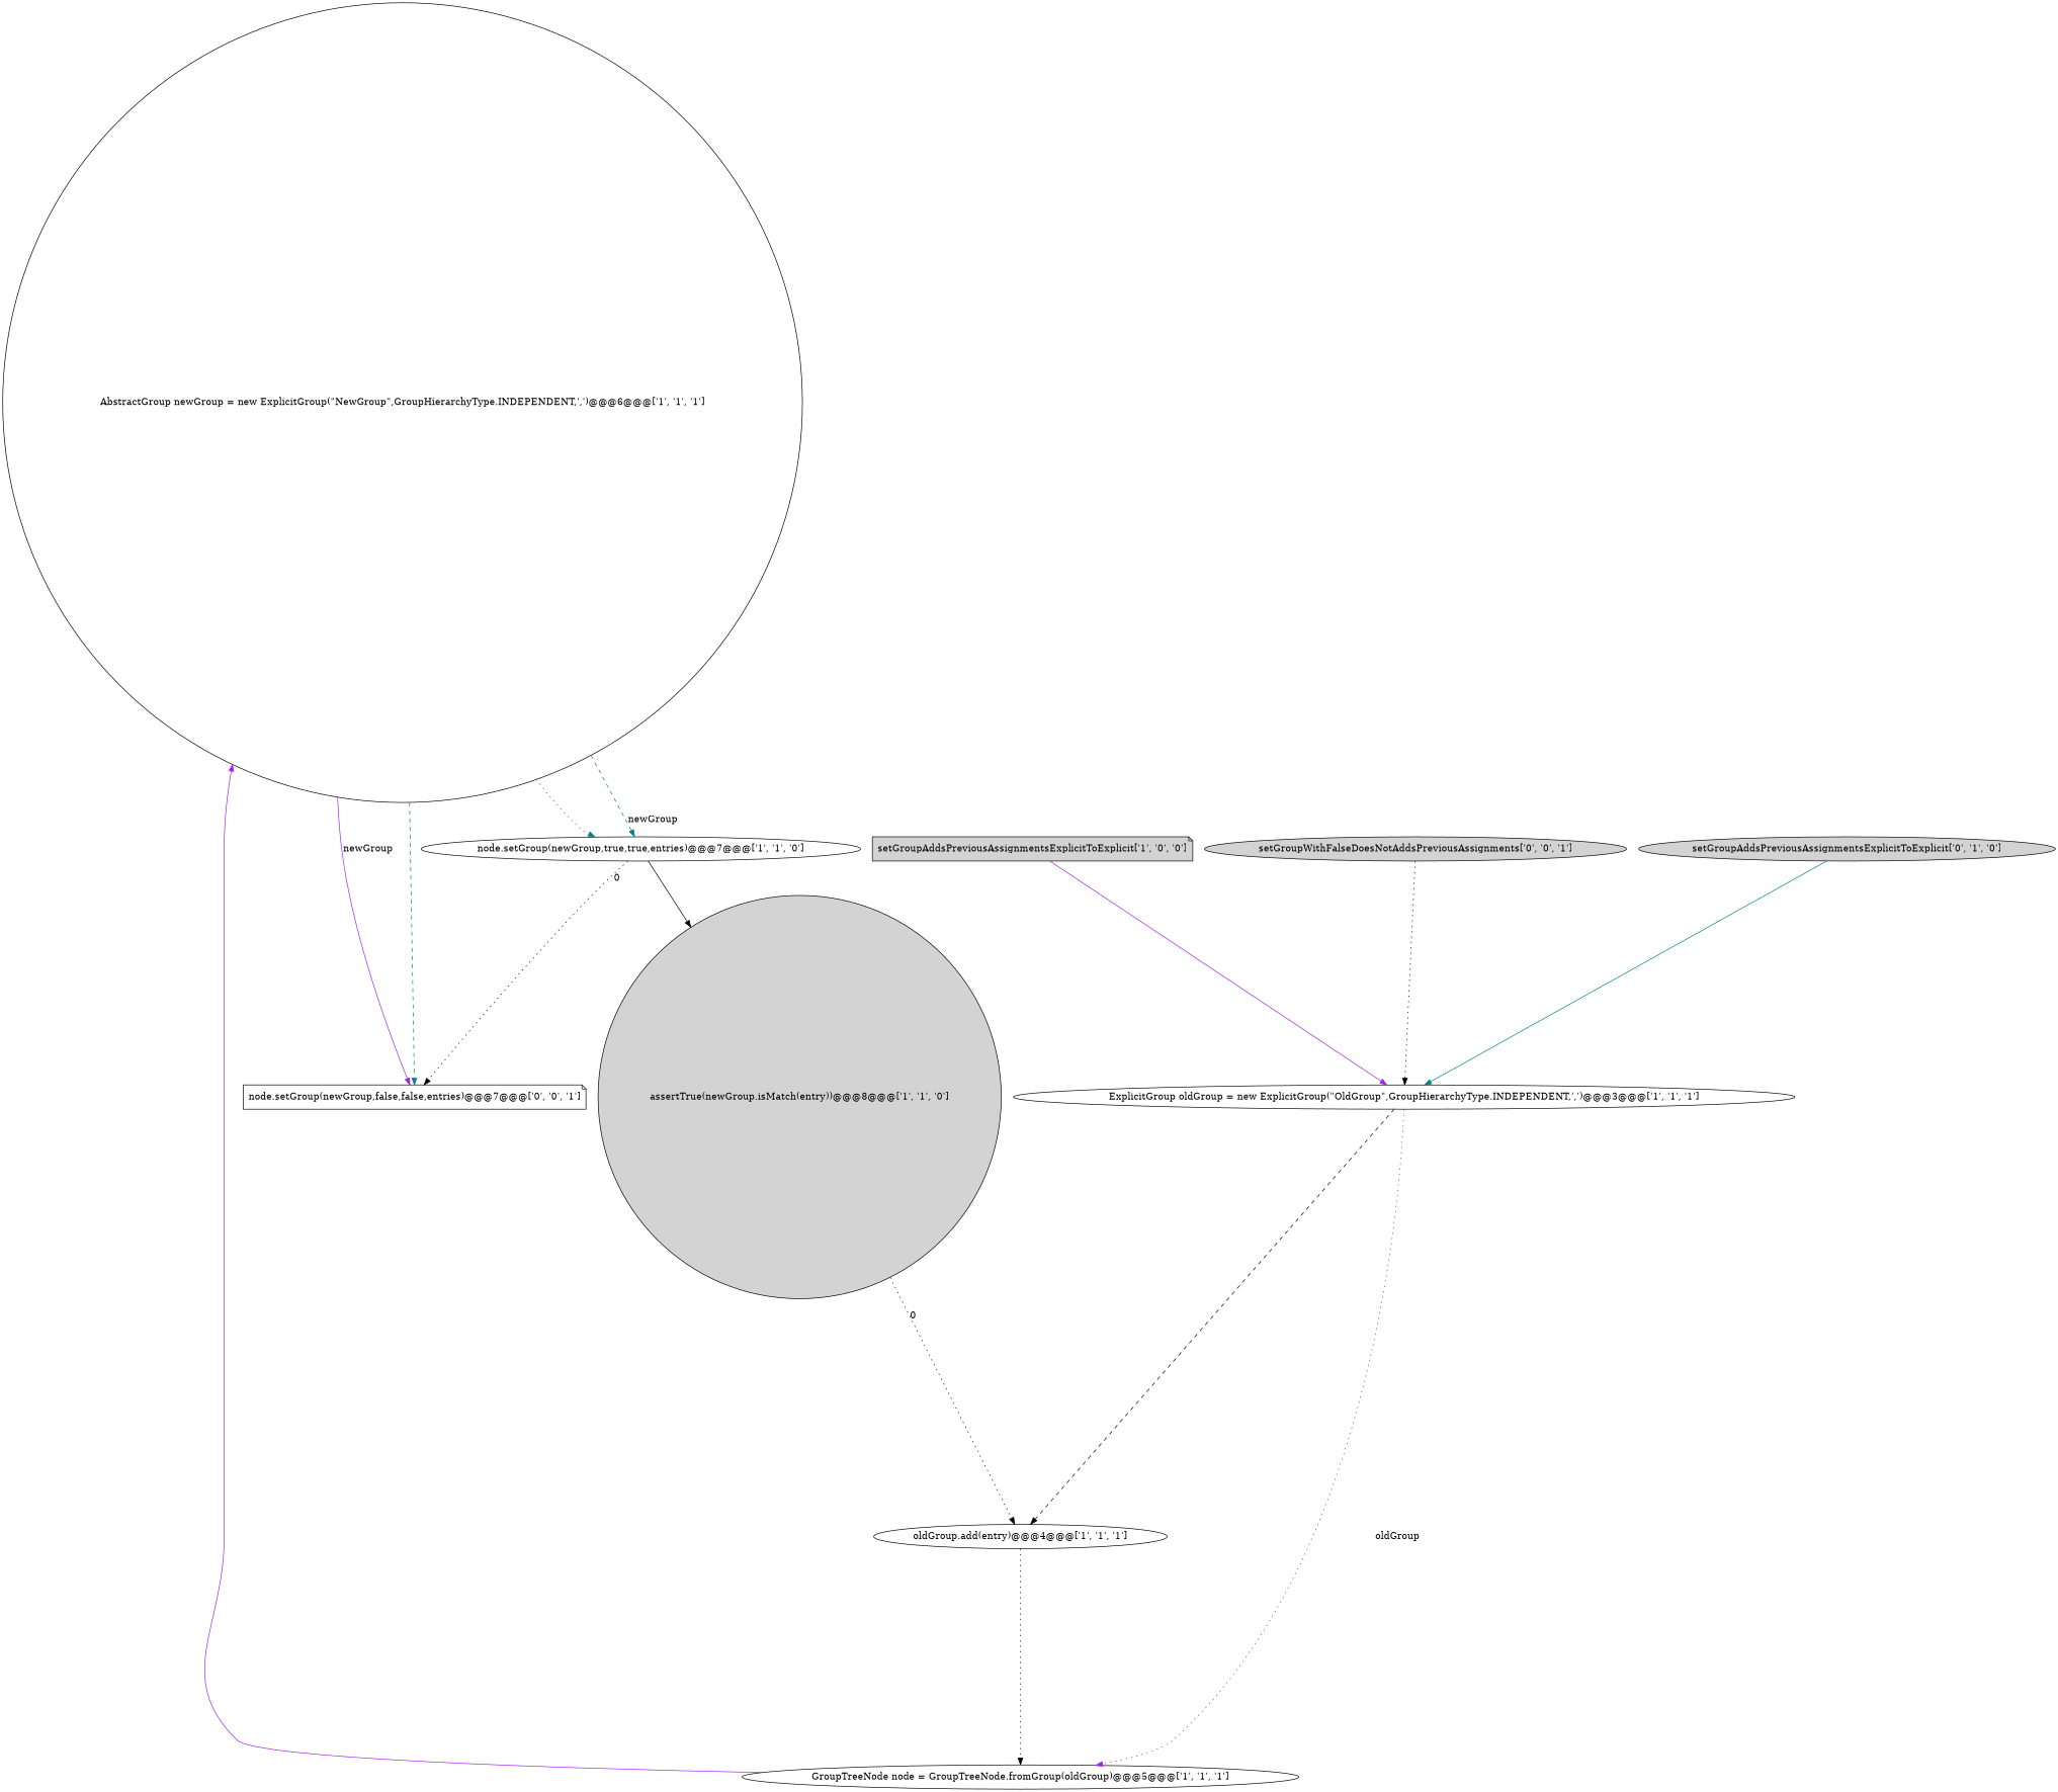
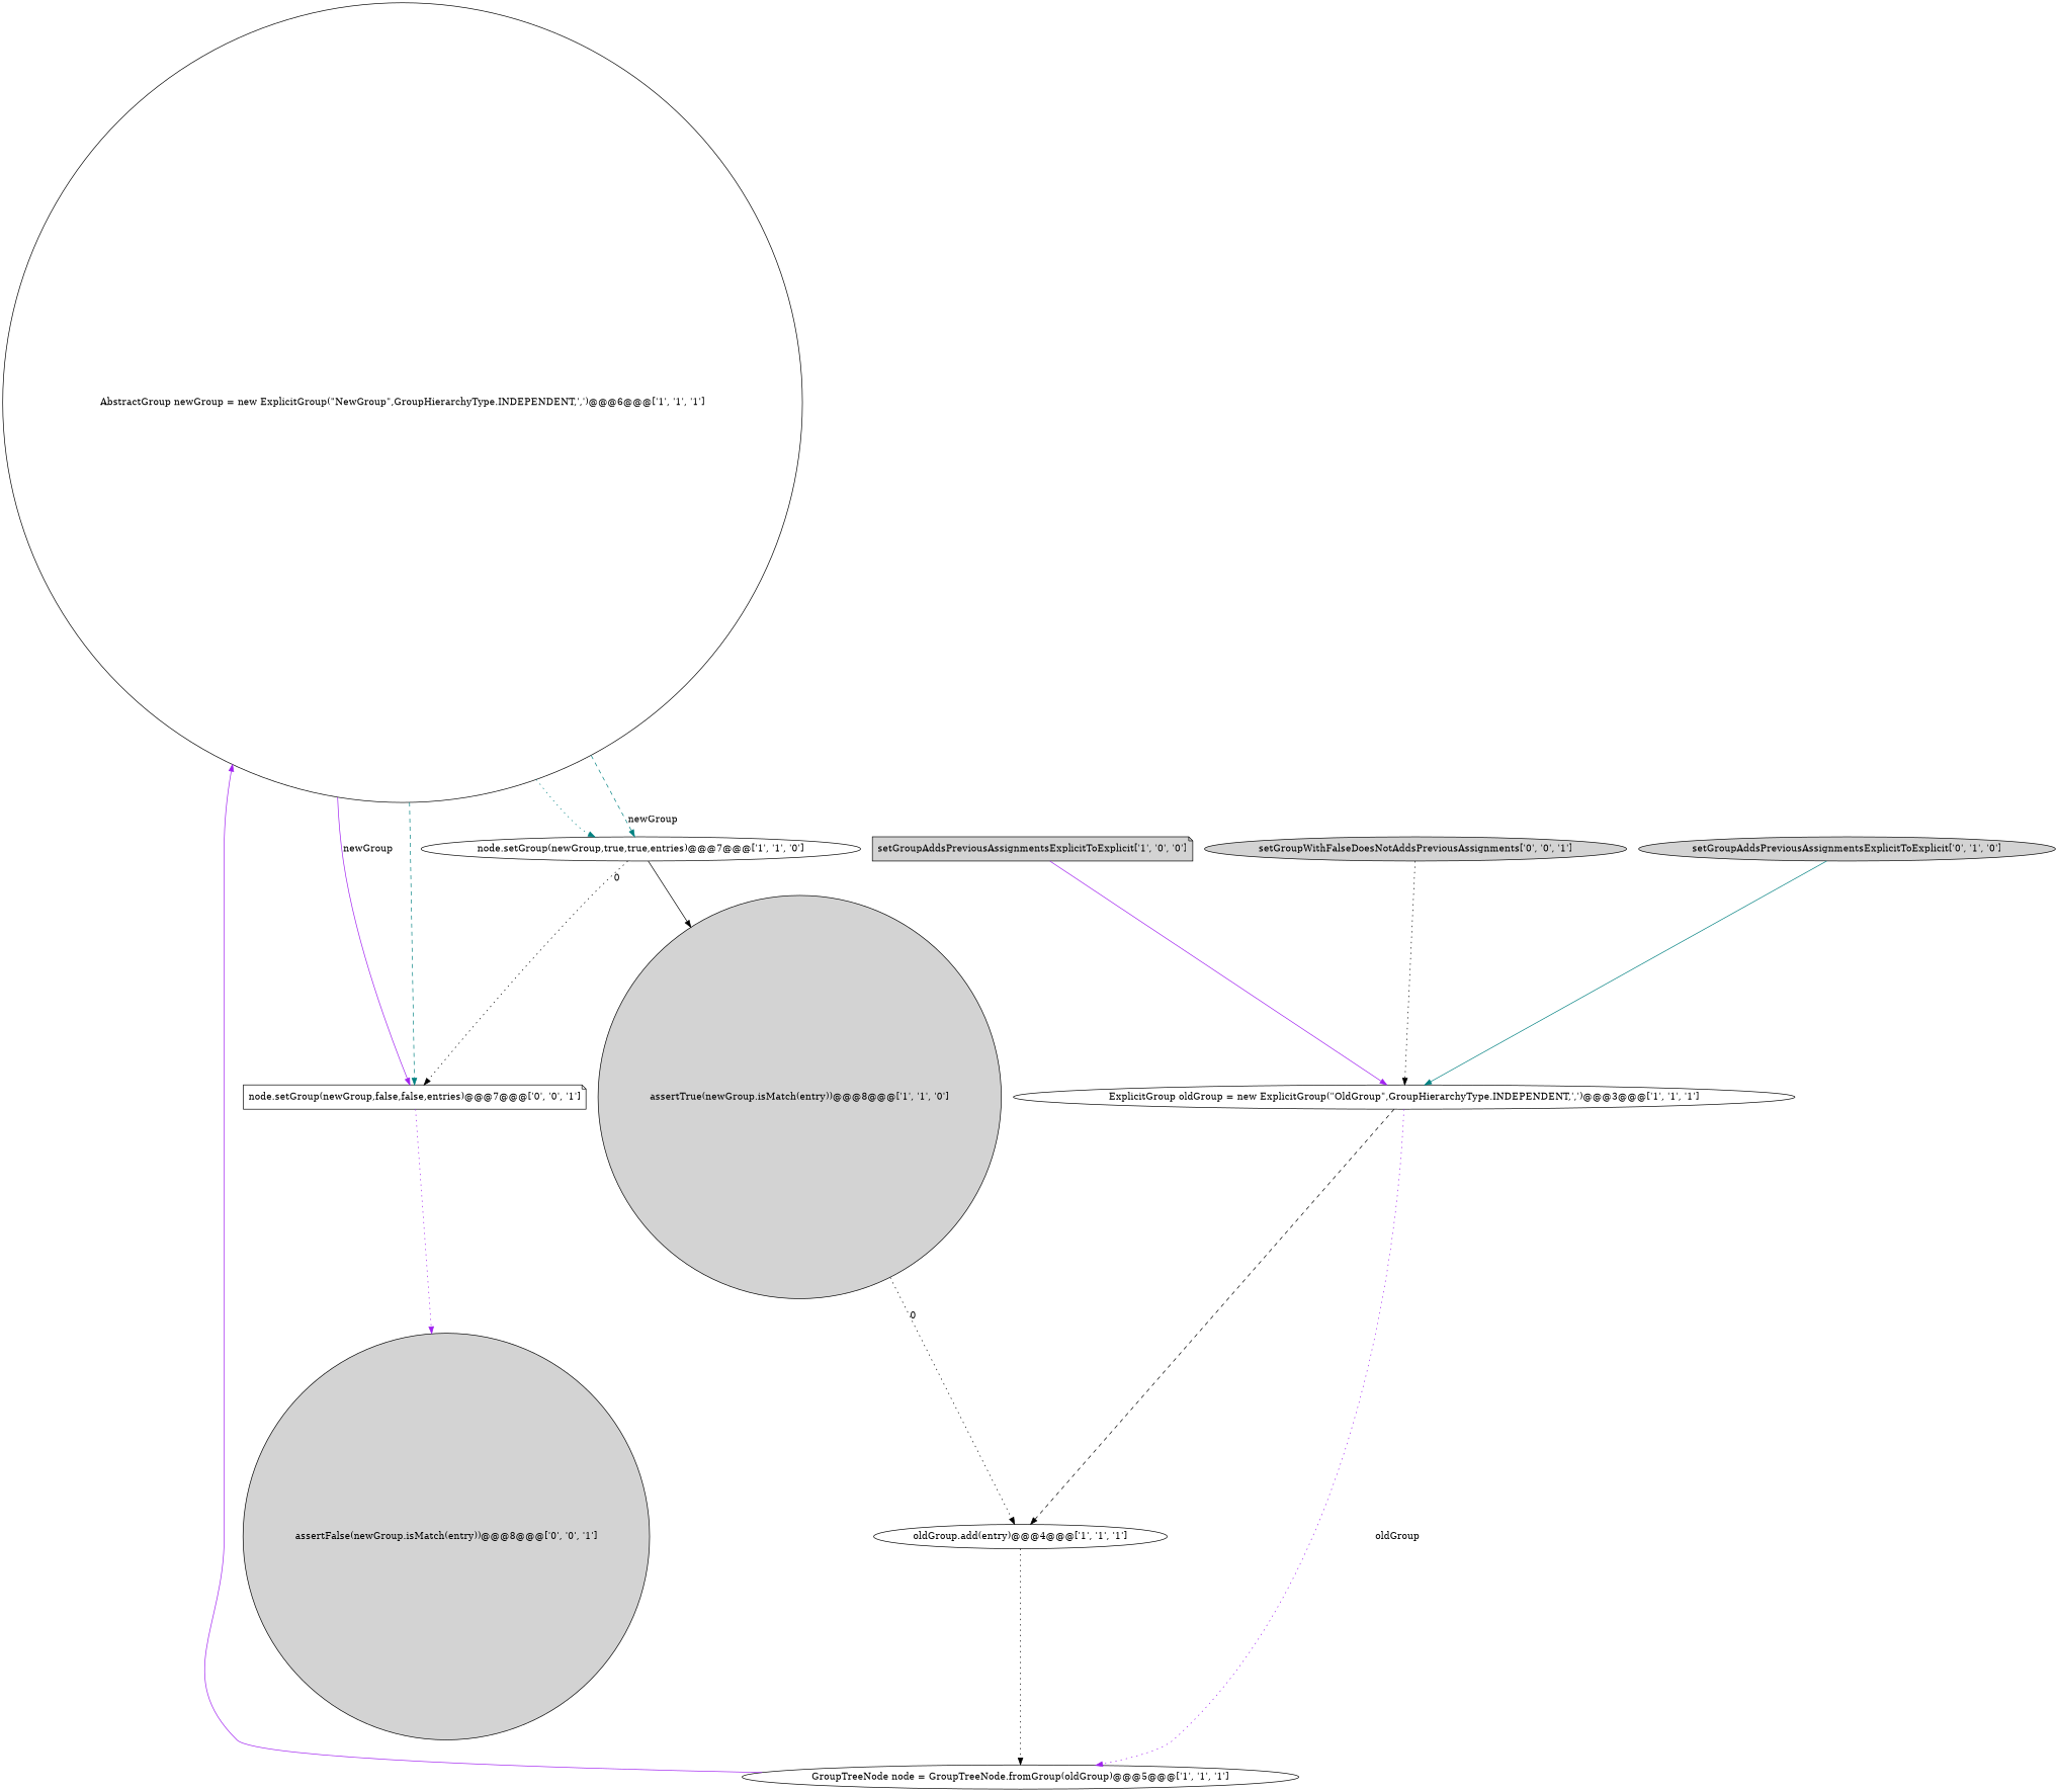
  digraph {
    node [fillcolor=white shape=ellipse style=filled]
    edge [color=black style=dotted]
+   n1 [fillcolor=lightgray label="assertFalse(newGroup.isMatch(entry))@@@8@@@['0', '0', '1']" shape=circle]
    n2 [label="node.setGroup(newGroup,false,false,entries)@@@7@@@['0', '0', '1']" shape=note]
    n3 [label="GroupTreeNode node = GroupTreeNode.fromGroup(oldGroup)@@@5@@@['1', '1', '1']"]
    n4 [label="AbstractGroup newGroup = new ExplicitGroup(\"NewGroup\",GroupHierarchyType.INDEPENDENT,',')@@@6@@@['1', '1', '1']" shape=circle]
    n5 [label="node.setGroup(newGroup,true,true,entries)@@@7@@@['1', '1', '0']"]
    n6 [fillcolor=lightgray label="setGroupAddsPreviousAssignmentsExplicitToExplicit['1', '0', '0']" shape=note]
    n7 [label="ExplicitGroup oldGroup = new ExplicitGroup(\"OldGroup\",GroupHierarchyType.INDEPENDENT,',')@@@3@@@['1', '1', '1']"]
    n8 [label="oldGroup.add(entry)@@@4@@@['1', '1', '1']"]
    n9 [fillcolor=lightgray label="setGroupWithFalseDoesNotAddsPreviousAssignments['0', '0', '1']"]
    n10 [fillcolor=lightgray label="setGroupAddsPreviousAssignmentsExplicitToExplicit['0', '1', '0']"]
    n11 [fillcolor=lightgray label="assertTrue(newGroup.isMatch(entry))@@@8@@@['1', '1', '0']" shape=circle]
+   n2 -> n1 [color=purple]
    n3 -> n4 [color=purple style=solid]
    n4 -> n2 [color=purple label=newGroup style=solid]
    n4 -> n2 [color=teal style=dashed]
    n4 -> n5 [color=teal]
    n4 -> n5 [color=teal label=newGroup style=dashed]
    n5 -> n2 [label=0]
    n5 -> n11 [style=solid]
    n6 -> n7 [color=purple style=solid]
    n7 -> n3 [color=purple label=oldGroup]
    n7 -> n8 [style=dashed]
    n8 -> n3
    n9 -> n7
    n10 -> n7 [color=teal style=solid]
    n11 -> n8 [label=0]
  }
